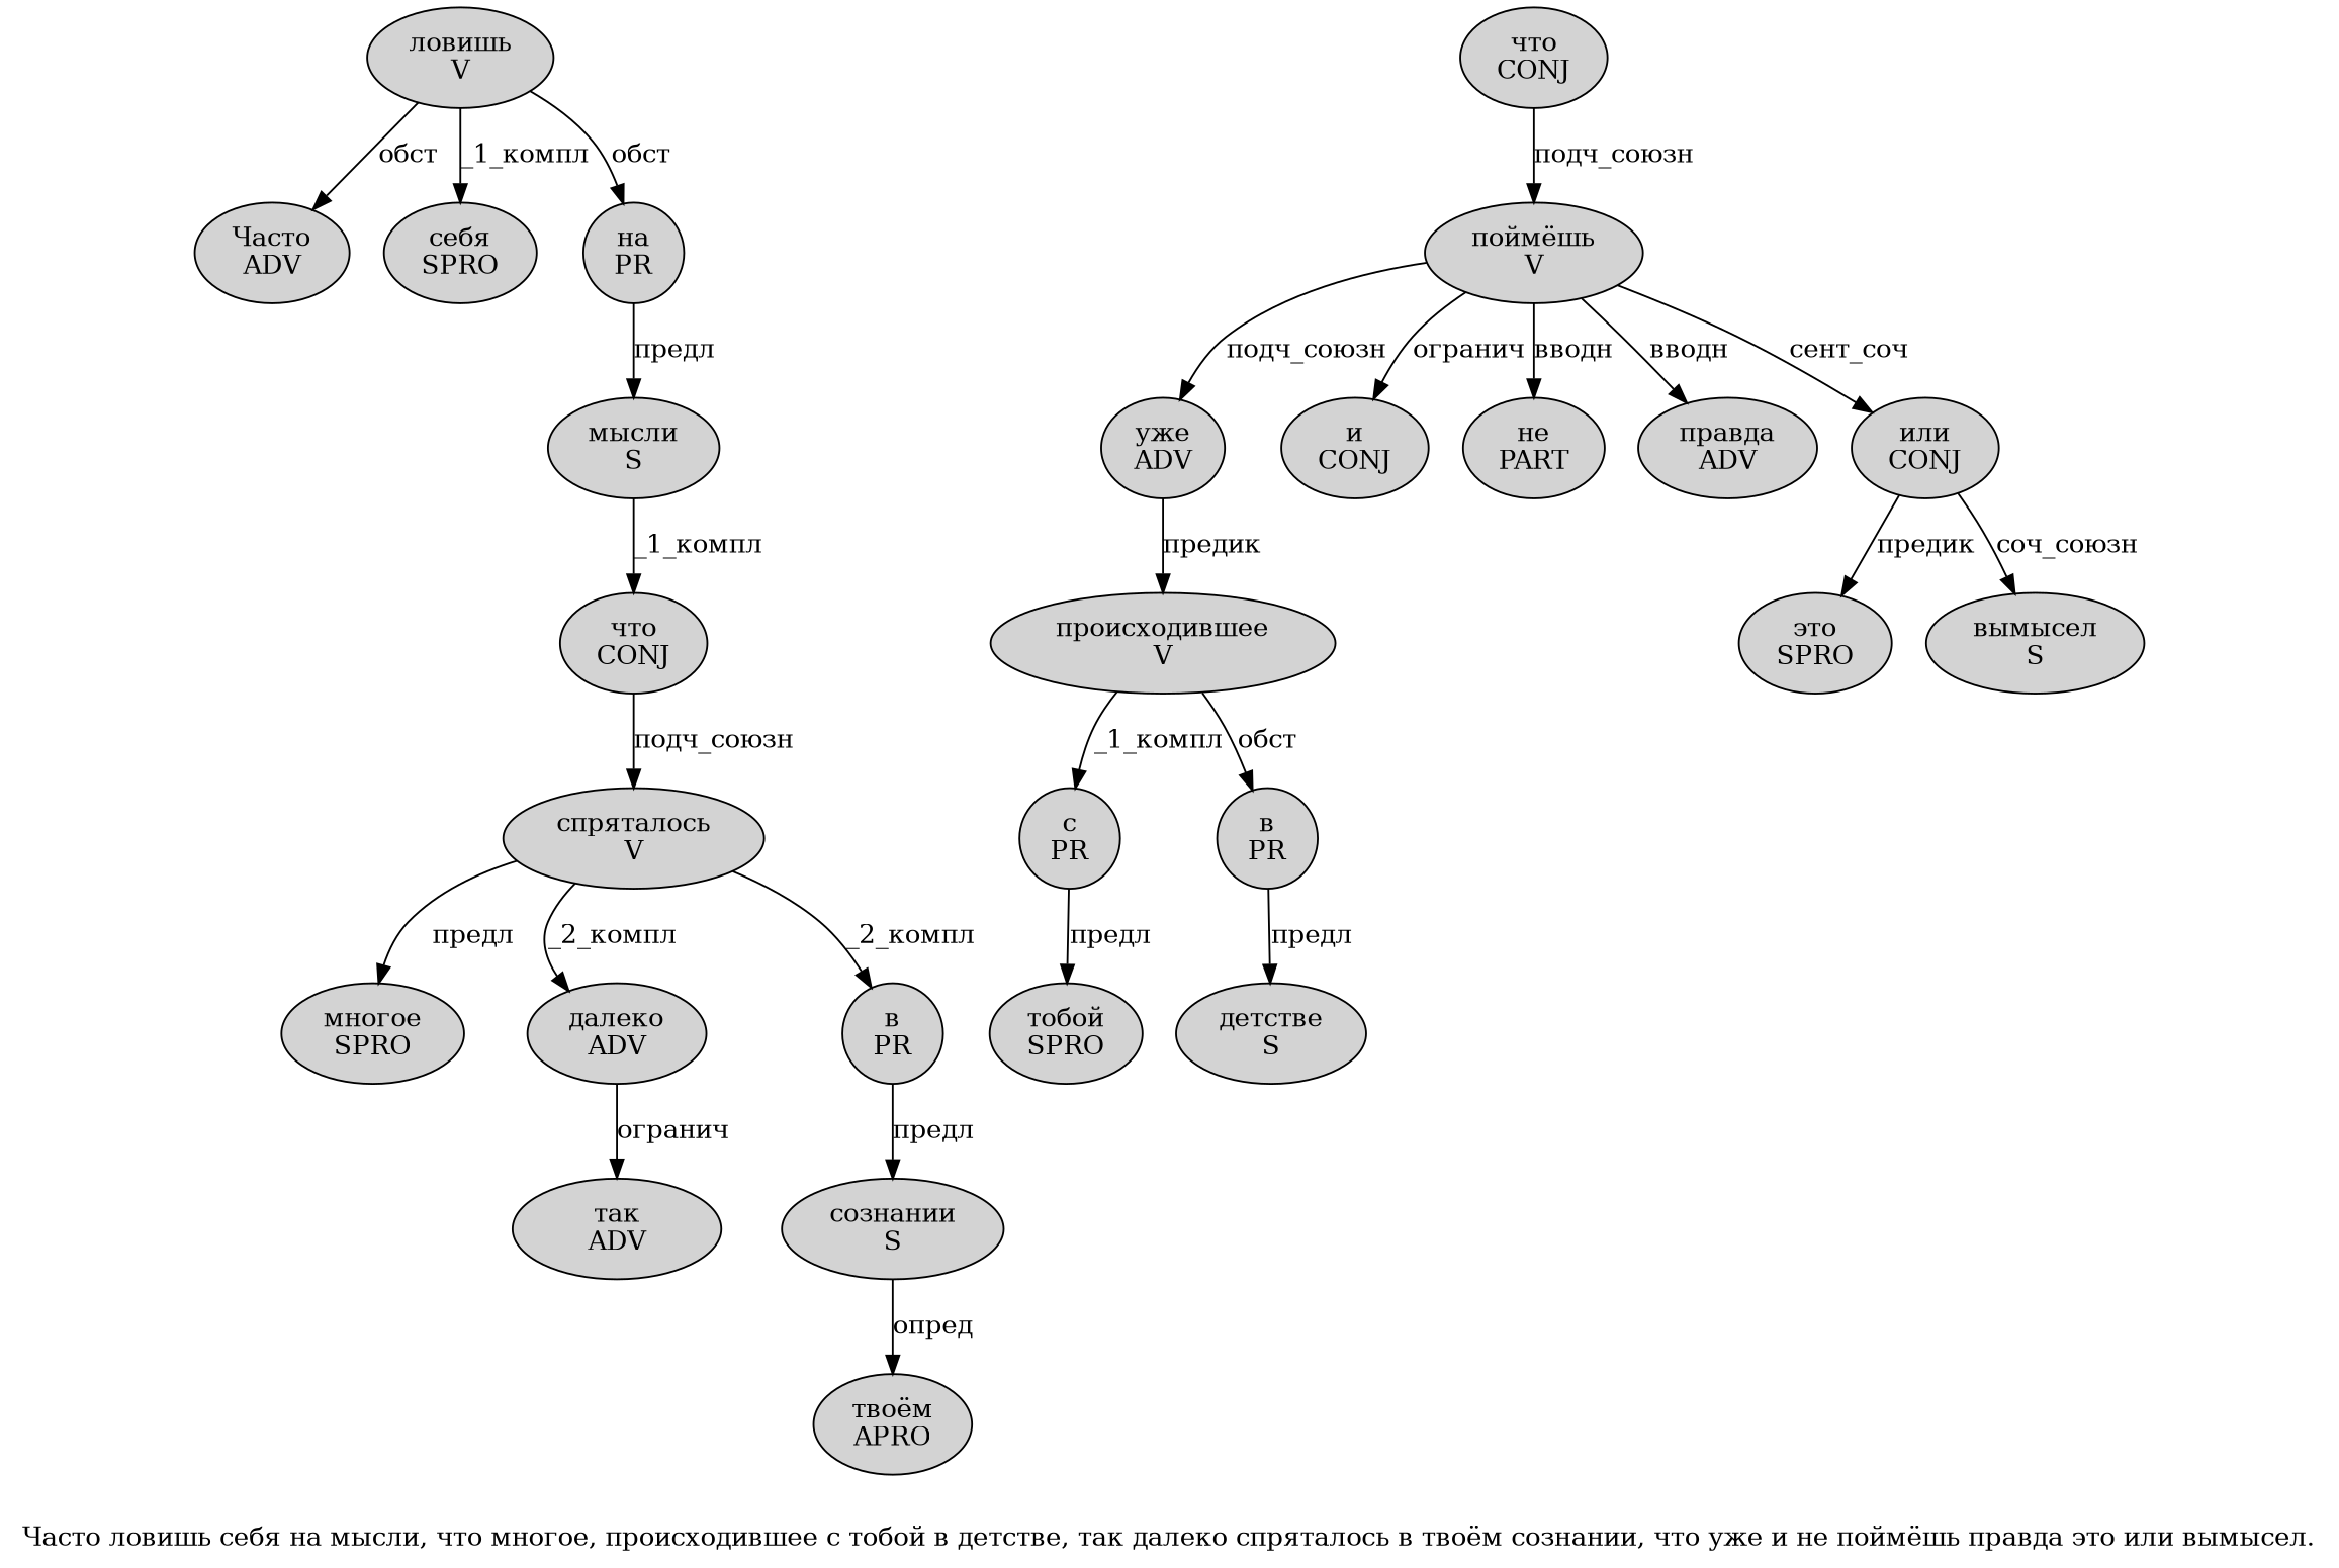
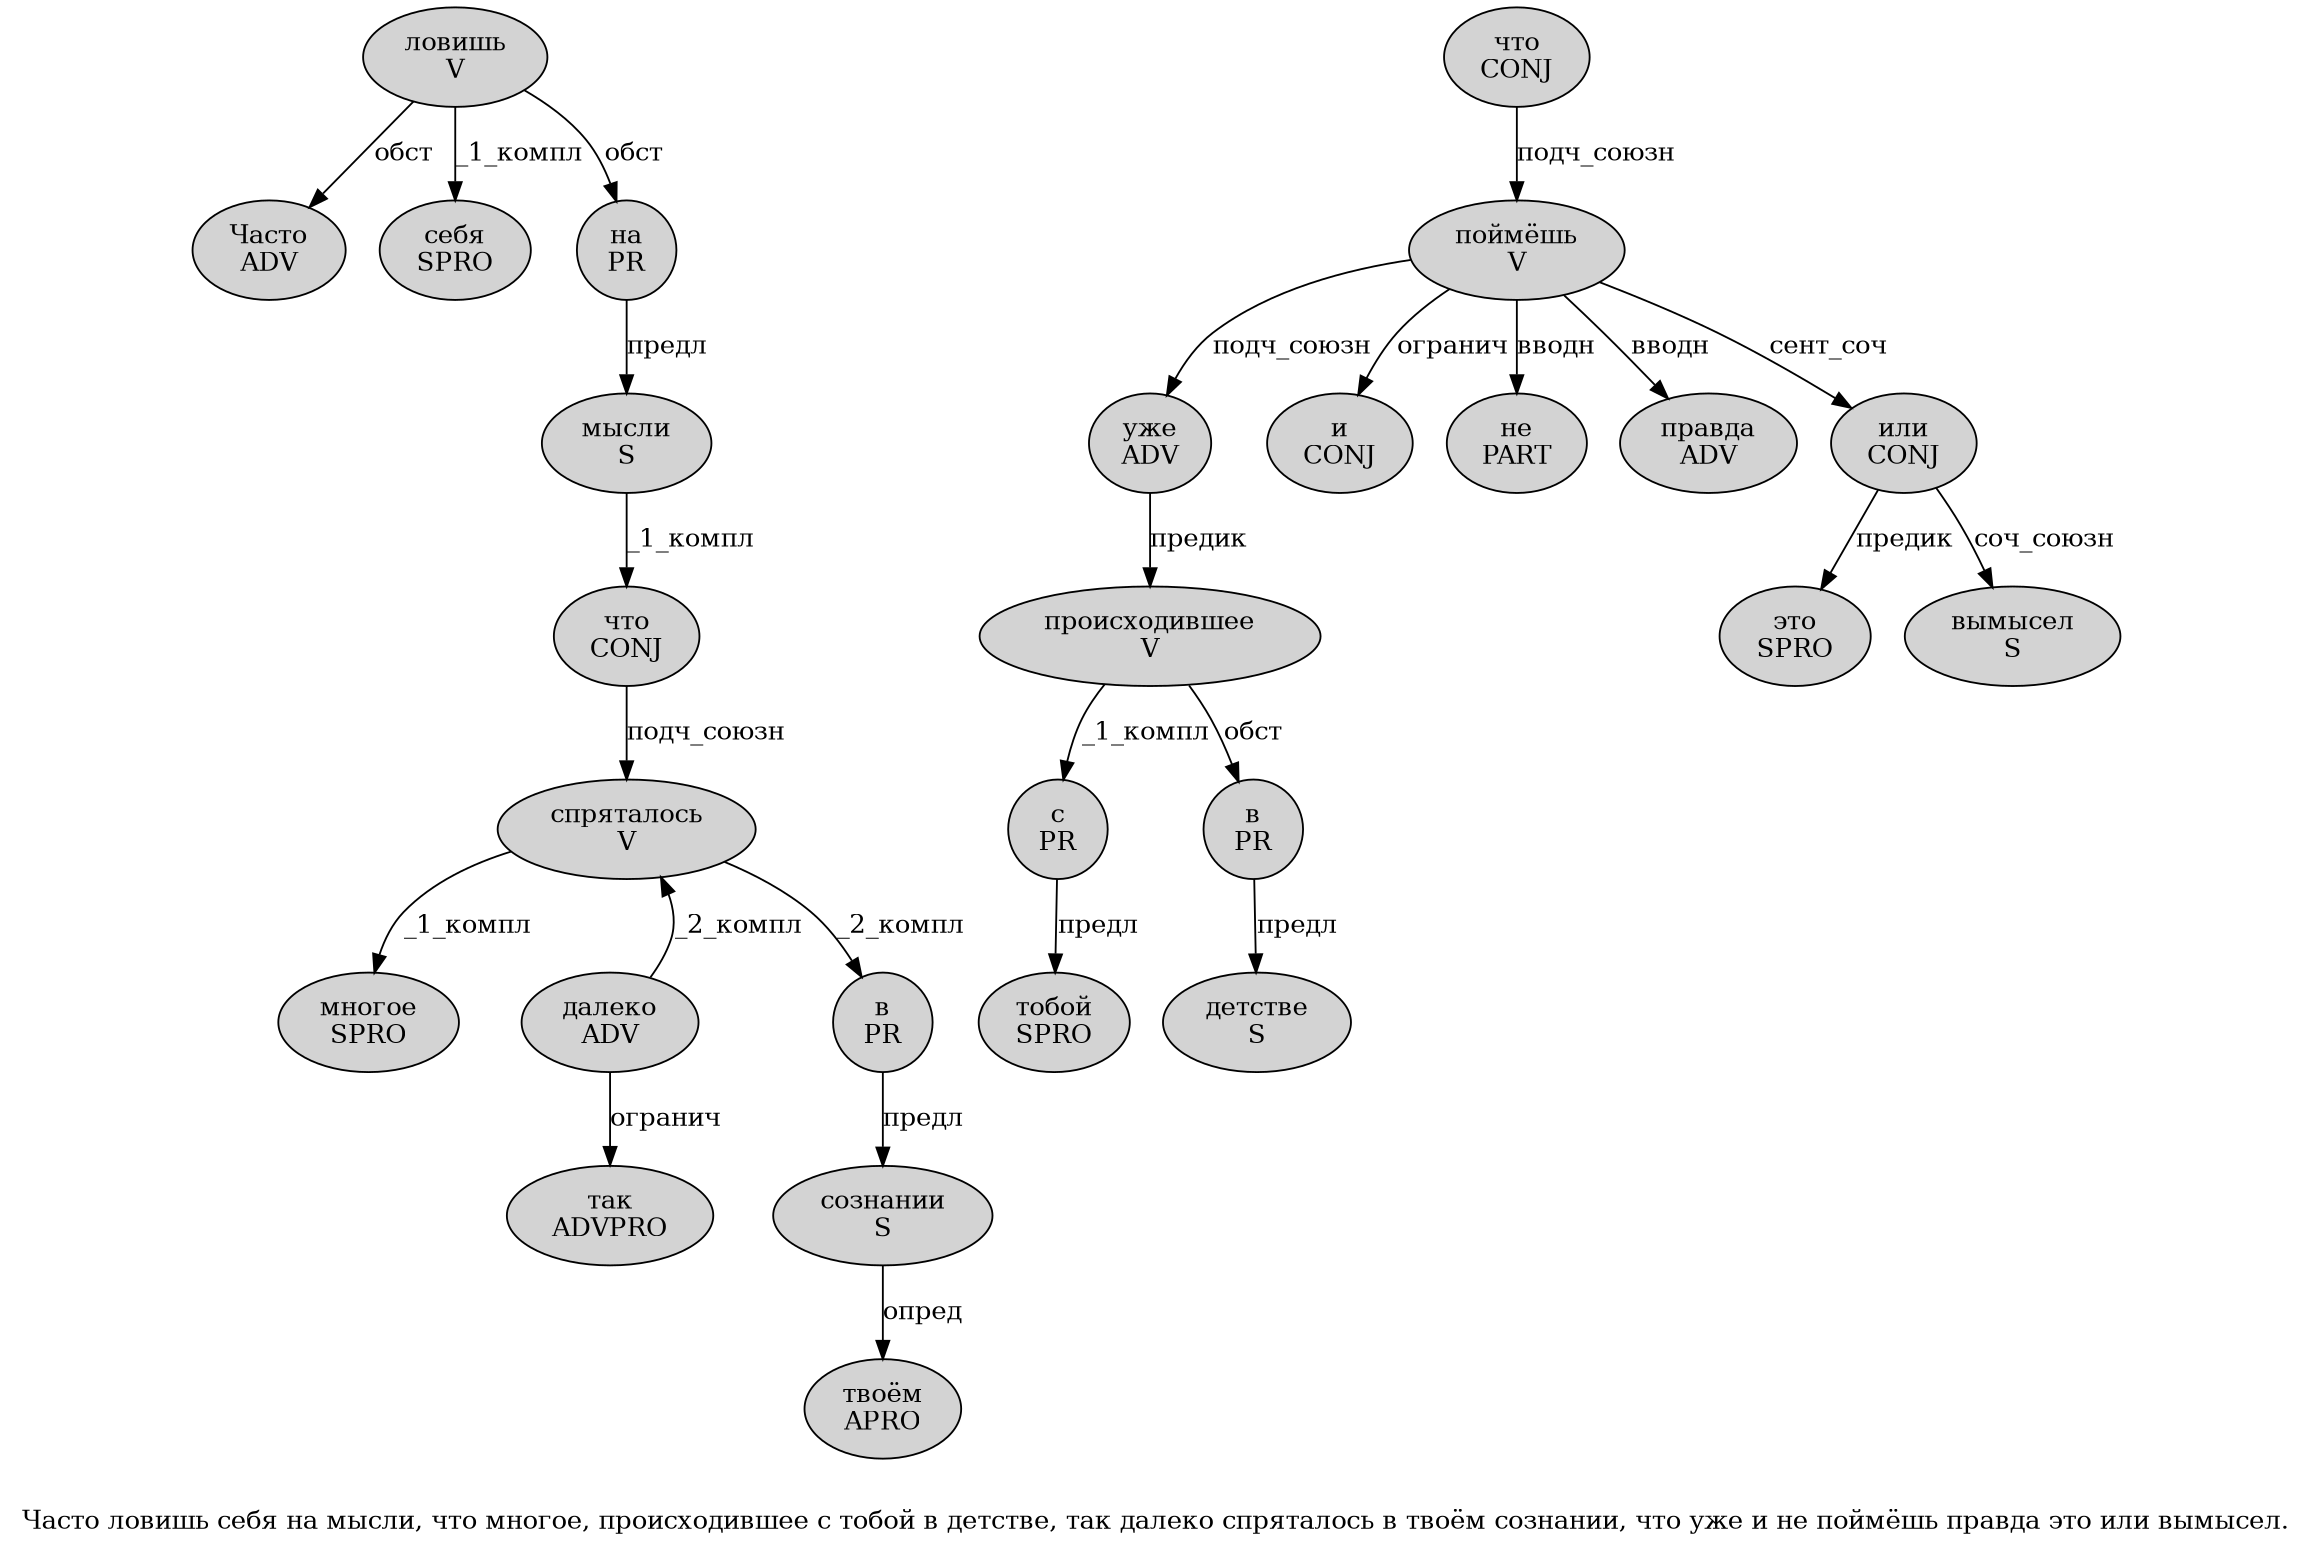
  digraph {
    label="Часто ловишь себя на мысли, что многое, происходившее с тобой в детстве, так далеко спряталось в твоём сознании, что уже и не поймёшь правда это или вымысел."
    node [fillcolor=lightgray penwidth=1 shape=ellipse style=filled]
    n1 [label="Часто\nADV"]
    n2 [label="ловишь\nV"]
    n3 [label="себя\nSPRO"]
    n4 [label="на\nPR"]
    n5 [label="мысли\nS"]
    n6 [label="что\nCONJ"]
    n7 [label="спряталось\nV"]
    n8 [label="многое\nSPRO"]
    n9 [label="далеко\nADV"]
    n10 [label="в\nPR"]
    n11 [label="происходившее\nV"]
    n12 [label="с\nPR"]
    n13 [label="в\nPR"]
    n14 [label="тобой\nSPRO"]
    n15 [label="детстве\nS"]
-   n16 [label="так\nADV"]
+   n16 [label="так\nADVPRO"]
    n17 [label="сознании\nS"]
    n18 [label="твоём\nAPRO"]
    n19 [label="что\nCONJ"]
    n20 [label="поймёшь\nV"]
    n21 [label="уже\nADV"]
    n22 [label="и\nCONJ"]
    n23 [label="не\nPART"]
    n24 [label="правда\nADV"]
    n25 [label="или\nCONJ"]
    n26 [label="это\nSPRO"]
    n27 [label="вымысел\nS"]
    n2 -> n1 [label="обст"]
    n2 -> n3 [label="_1_компл"]
    n2 -> n4 [label="обст"]
    n4 -> n5 [label="предл"]
    n5 -> n6 [label="_1_компл"]
    n6 -> n7 [label="подч_союзн"]
-   n7 -> n8 [label="предл"]
-   n7 -> n9 [label="_2_компл"]
+   n7 -> n8 [label="_1_компл"]
+   n9 -> n7 [label="_2_компл"]
    n7 -> n10 [label="_2_компл"]
    n9 -> n16 [label="огранич"]
    n10 -> n17 [label="предл"]
    n11 -> n12 [label="_1_компл"]
    n11 -> n13 [label="обст"]
    n12 -> n14 [label="предл"]
    n13 -> n15 [label="предл"]
    n17 -> n18 [label="опред"]
    n19 -> n20 [label="подч_союзн"]
    n20 -> n21 [label="подч_союзн"]
    n20 -> n22 [label="огранич"]
    n20 -> n23 [label="вводн"]
    n20 -> n24 [label="вводн"]
    n20 -> n25 [label="сент_соч"]
    n21 -> n11 [label="предик"]
    n25 -> n26 [label="предик"]
    n25 -> n27 [label="соч_союзн"]
  }
